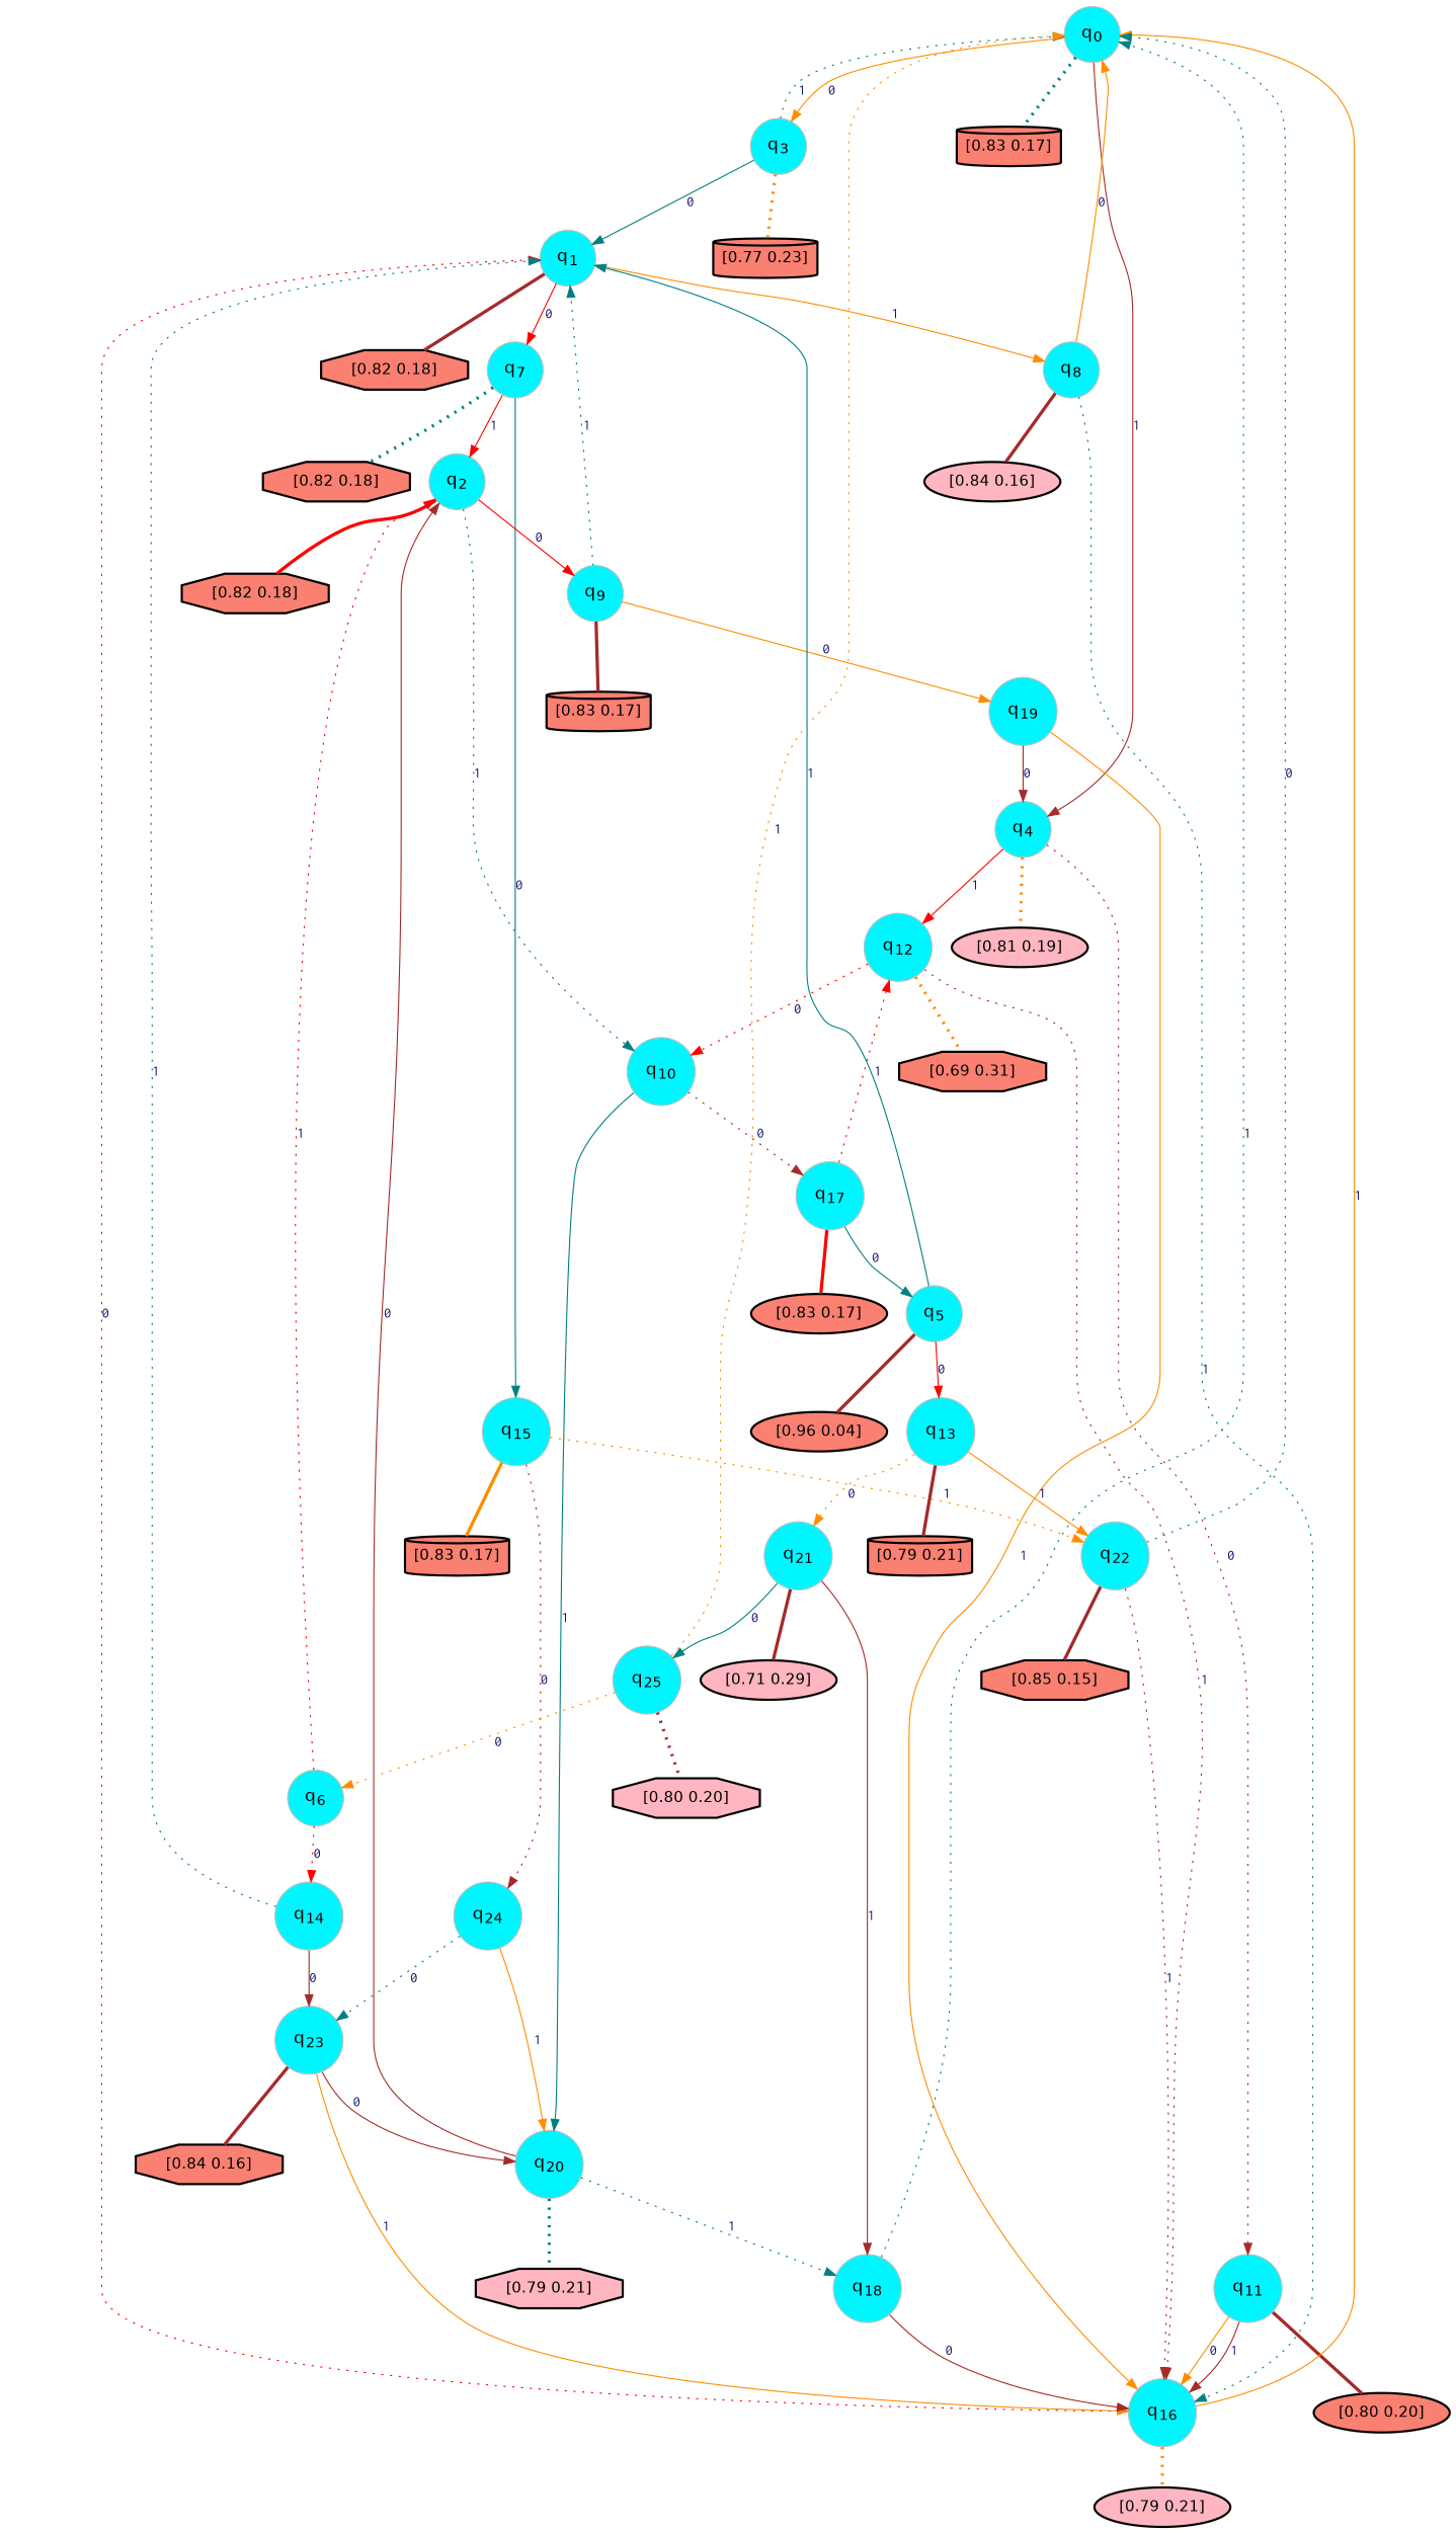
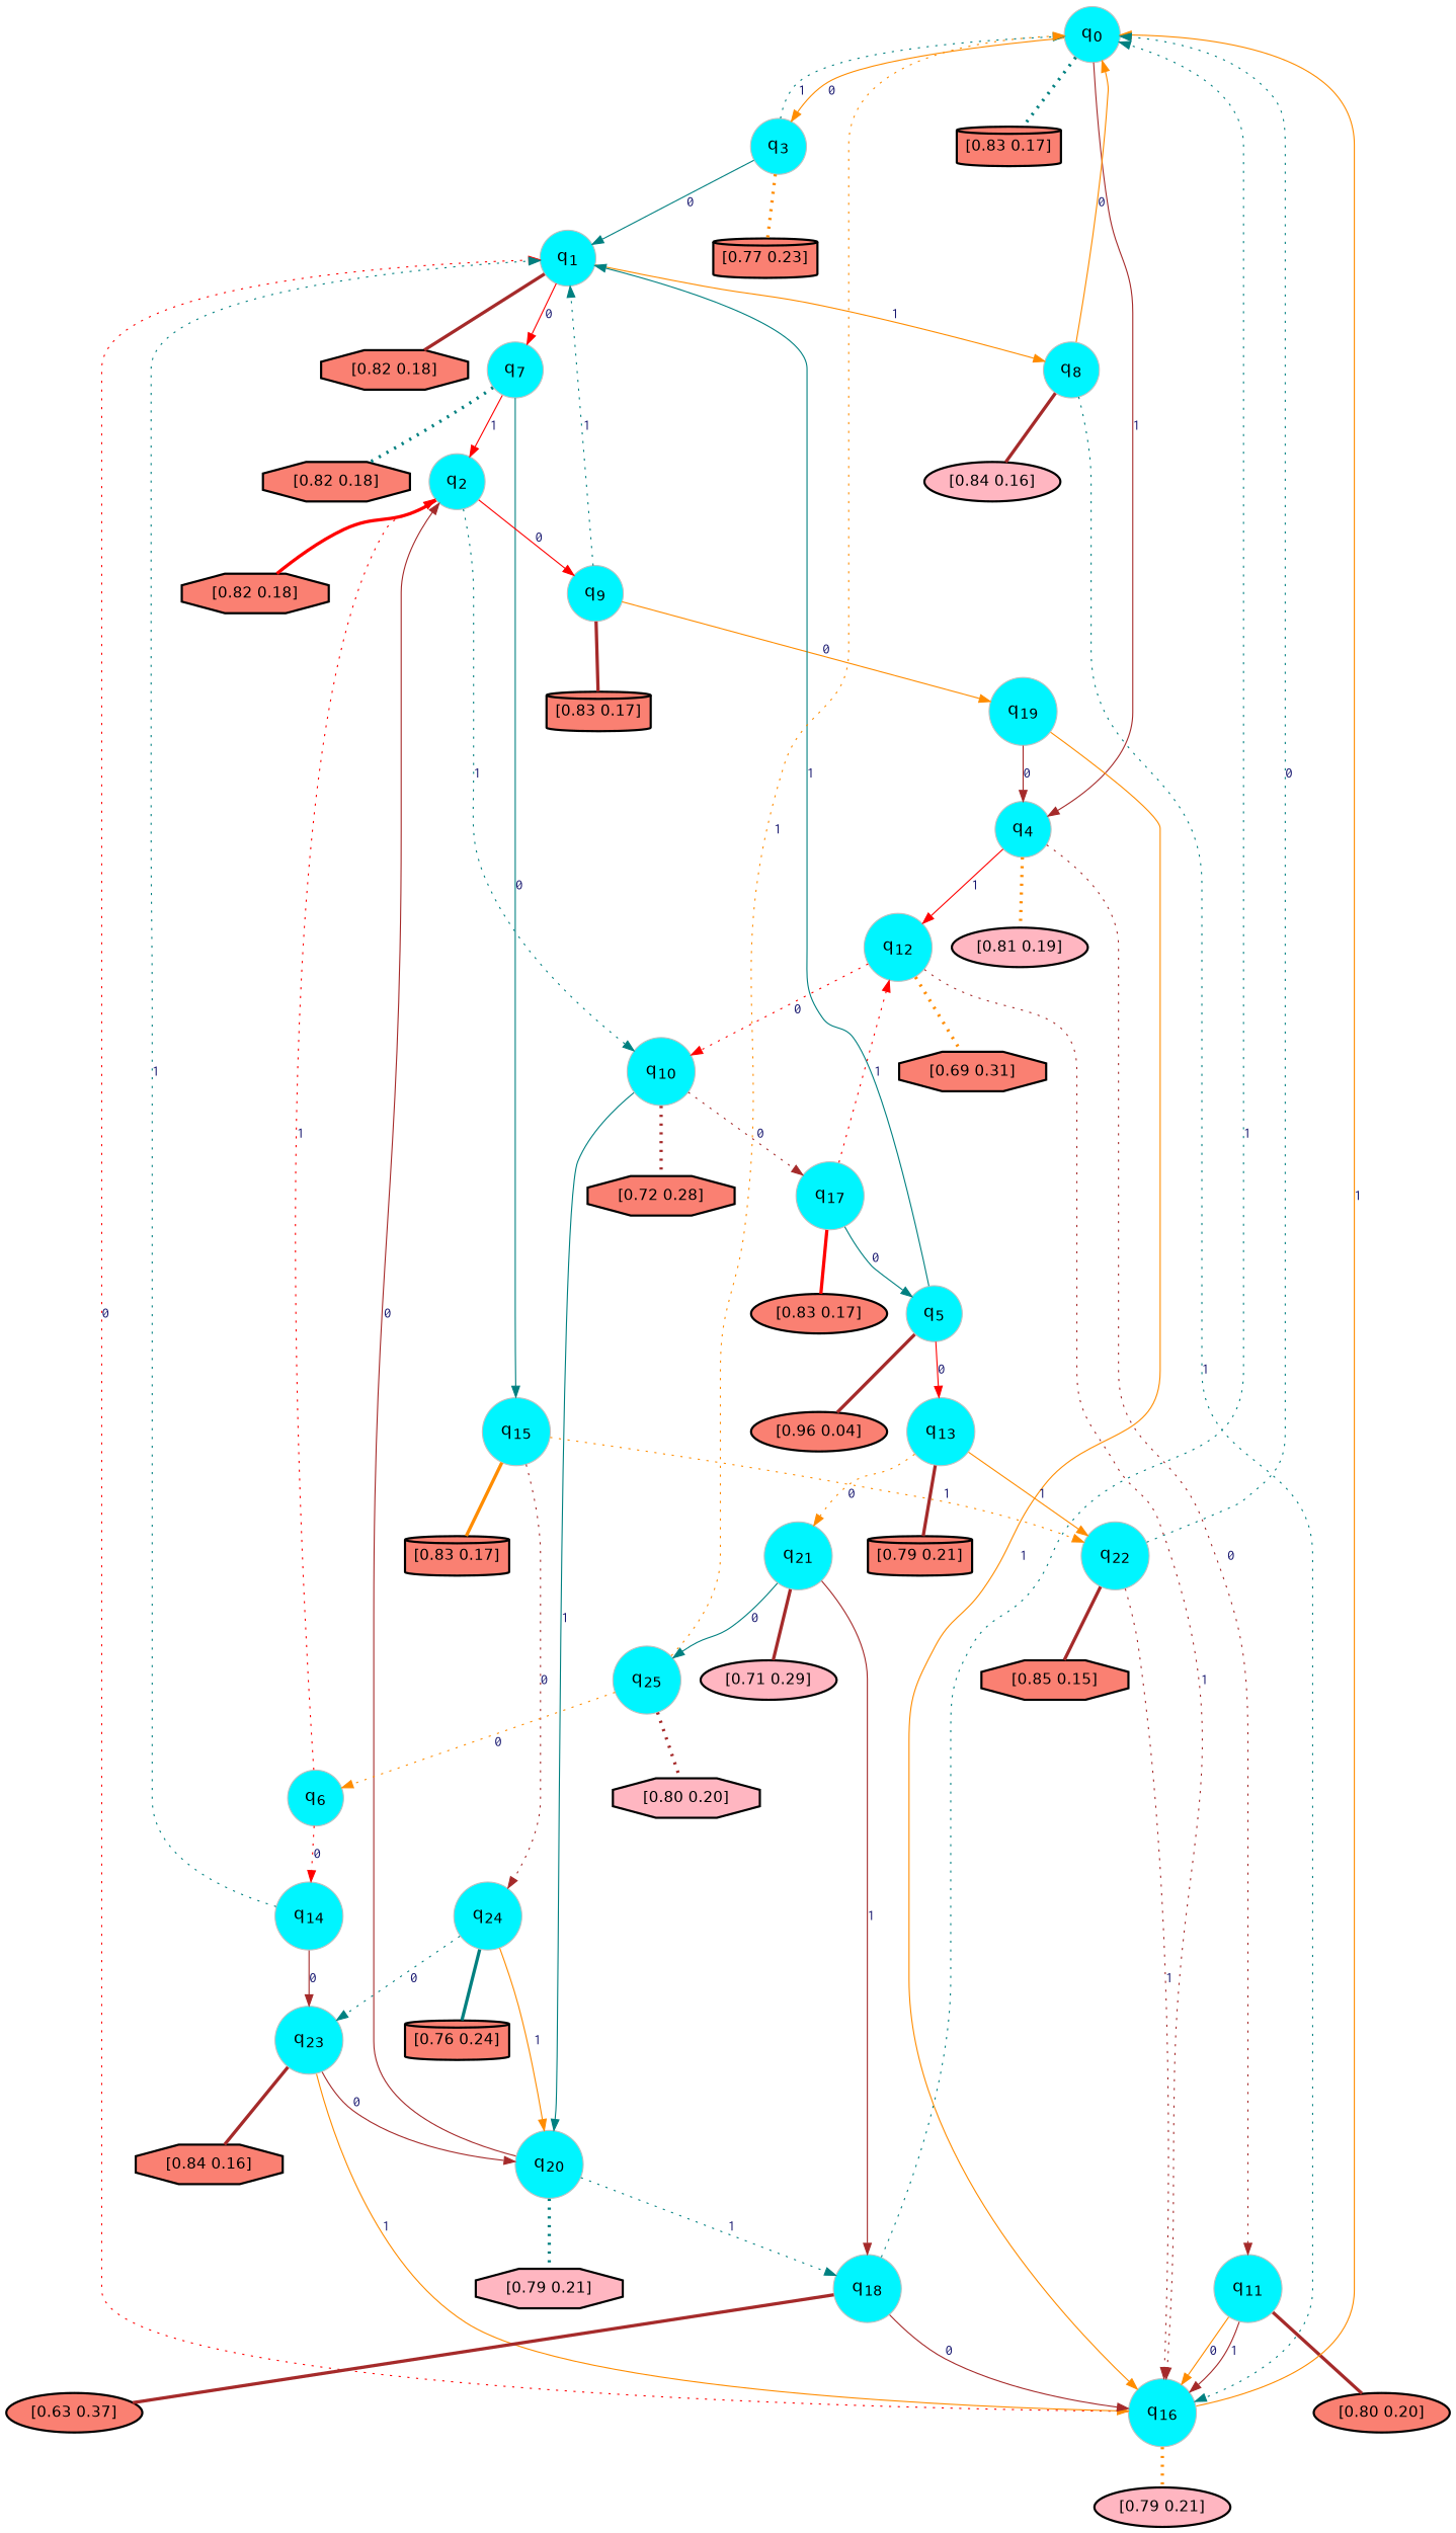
  digraph {
    rankdir=TD
    node [color=gray fillcolor=turquoise1 fontcolor=black fontname=Helvetica fontsize=16 fontweight=bold shape=circle style=filled]
    edge [arrowsize=1 color=brown fontcolor=midnightblue fontname=courier fontweight=bold penwidth=1 style=solid weight=20]
    n1 [label=<q<SUB>0</SUB>>]
    n2 [label=<q<SUB>3</SUB>>]
    n3 [label=<q<SUB>4</SUB>>]
    n4 [color=black fillcolor=salmon fontsize=14 label="[0.83 0.17]" penwidth=2 shape=cylinder]
    n5 [label=<q<SUB>1</SUB>>]
    n6 [color=black fillcolor=salmon fontsize=14 label="[0.77 0.23]" penwidth=2 shape=cylinder]
    n7 [label=<q<SUB>11</SUB>>]
    n8 [label=<q<SUB>12</SUB>>]
    n9 [color=black fillcolor=lightpink fontsize=14 label="[0.81 0.19]" penwidth=2 shape=ellipse]
    n10 [label=<q<SUB>7</SUB>>]
    n11 [label=<q<SUB>8</SUB>>]
    n12 [color=black fillcolor=salmon fontsize=14 label="[0.82 0.18]" penwidth=2 shape=octagon]
    n13 [label=<q<SUB>2</SUB>>]
    n14 [label=<q<SUB>15</SUB>>]
    n15 [color=black fillcolor=salmon fontsize=14 label="[0.82 0.18]" penwidth=2 shape=octagon]
    n16 [label=<q<SUB>16</SUB>>]
    n17 [color=black fillcolor=lightpink fontsize=14 label="[0.84 0.16]" penwidth=2 shape=ellipse]
    n18 [label=<q<SUB>9</SUB>>]
    n19 [label=<q<SUB>10</SUB>>]
    n20 [color=black fillcolor=salmon fontsize=14 label="[0.82 0.18]" penwidth=2 shape=octagon]
    n21 [label=<q<SUB>19</SUB>>]
    n22 [color=black fillcolor=salmon fontsize=14 label="[0.83 0.17]" penwidth=2 shape=cylinder]
    n23 [label=<q<SUB>17</SUB>>]
    n24 [label=<q<SUB>20</SUB>>]
+   n25 [color=black fillcolor=salmon fontsize=14 label="[0.72 0.28]" penwidth=2 shape=octagon]
    n26 [color=black fillcolor=salmon fontsize=14 label="[0.80 0.20]" penwidth=2 shape=ellipse]
    n27 [color=black fillcolor=salmon fontsize=14 label="[0.69 0.31]" penwidth=2 shape=octagon]
    n28 [label=<q<SUB>5</SUB>>]
    n29 [label=<q<SUB>13</SUB>>]
    n30 [color=black fillcolor=salmon fontsize=14 label="[0.96 0.04]" penwidth=2 shape=ellipse]
    n31 [label=<q<SUB>21</SUB>>]
    n32 [label=<q<SUB>22</SUB>>]
    n33 [color=black fillcolor=salmon fontsize=14 label="[0.79 0.21]" penwidth=2 shape=cylinder]
    n34 [label=<q<SUB>6</SUB>>]
    n35 [label=<q<SUB>14</SUB>>]
    n36 [label=<q<SUB>23</SUB>>]
    n37 [label=<q<SUB>24</SUB>>]
    n38 [color=black fillcolor=salmon fontsize=14 label="[0.83 0.17]" penwidth=2 shape=cylinder]
    n39 [color=black fillcolor=lightpink fontsize=14 label="[0.79 0.21]" penwidth=2 shape=ellipse]
    n40 [color=black fillcolor=salmon fontsize=14 label="[0.83 0.17]" penwidth=2 shape=ellipse]
    n41 [label=<q<SUB>18</SUB>>]
    n42 [color=black fillcolor=lightpink fontsize=14 label="[0.79 0.21]" penwidth=2 shape=octagon]
    n43 [label=<q<SUB>25</SUB>>]
    n44 [color=black fillcolor=lightpink fontsize=14 label="[0.71 0.29]" penwidth=2 shape=ellipse]
    n45 [color=black fillcolor=salmon fontsize=14 label="[0.85 0.15]" penwidth=2 shape=octagon]
    n46 [color=black fillcolor=salmon fontsize=14 label="[0.84 0.16]" penwidth=2 shape=octagon]
+   n47 [color=black fillcolor=salmon fontsize=14 label="[0.76 0.24]" penwidth=2 shape=cylinder]
+   n48 [color=black fillcolor=salmon fontsize=14 label="[0.63 0.37]" penwidth=2 shape=ellipse]
    n49 [color=black fillcolor=lightpink fontsize=14 label="[0.80 0.20]" penwidth=2 shape=octagon]
    n1 -> n2 [color=darkorange label=0]
    n1 -> n3 [label=1]
    n1 -> n4 [arrowhead=none color=teal penwidth=3 style=dotted]
    n2 -> n1 [color=teal label=1 style=dotted]
    n2 -> n5 [color=teal label=0]
    n2 -> n6 [arrowhead=none color=darkorange penwidth=3 style=dotted]
    n3 -> n7 [label=0 style=dotted]
    n3 -> n8 [color=red label=1]
    n3 -> n9 [arrowhead=none color=darkorange penwidth=3 style=dotted]
    n5 -> n10 [color=red label=0]
    n5 -> n11 [color=darkorange label=1]
    n5 -> n12 [arrowhead=none penwidth=3]
    n7 -> n16 [color=darkorange label=0]
    n7 -> n16 [label=1]
    n7 -> n26 [arrowhead=none penwidth=3]
    n8 -> n16 [label=1 style=dotted]
    n8 -> n19 [color=red label=0 style=dotted]
    n8 -> n27 [arrowhead=none color=darkorange penwidth=3 style=dotted]
    n10 -> n13 [color=red label=1]
    n10 -> n14 [color=teal label=0]
    n10 -> n15 [arrowhead=none color=teal penwidth=3 style=dotted]
    n11 -> n1 [color=darkorange label=0]
    n11 -> n16 [color=teal label=1 style=dotted]
    n11 -> n17 [arrowhead=none penwidth=3]
    n13 -> n18 [color=red label=0]
    n13 -> n19 [color=teal label=1 style=dotted]
    n13 -> n20 [arrowhead=none color=red penwidth=3]
    n14 -> n32 [color=darkorange label=1 style=dotted]
    n14 -> n37 [label=0 style=dotted]
    n14 -> n38 [arrowhead=none color=darkorange penwidth=3]
    n16 -> n1 [color=darkorange label=1]
    n16 -> n5 [color=red label=0 style=dotted]
    n16 -> n39 [arrowhead=none color=darkorange penwidth=3 style=dotted]
    n18 -> n5 [color=teal label=1 style=dotted]
    n18 -> n21 [color=darkorange label=0]
    n18 -> n22 [arrowhead=none penwidth=3]
    n19 -> n23 [label=0 style=dotted]
    n19 -> n24 [color=teal label=1]
+   n19 -> n25 [arrowhead=none penwidth=3 style=dotted]
    n21 -> n3 [label=0]
    n21 -> n16 [color=darkorange label=1]
    n23 -> n8 [color=red label=1 style=dotted]
    n23 -> n28 [color=teal label=0]
    n23 -> n40 [arrowhead=none color=red penwidth=3]
    n24 -> n13 [label=0]
    n24 -> n41 [color=teal label=1 style=dotted]
    n24 -> n42 [arrowhead=none color=teal penwidth=3 style=dotted]
    n28 -> n5 [color=teal label=1]
    n28 -> n29 [color=red label=0]
    n28 -> n30 [arrowhead=none penwidth=3]
    n29 -> n31 [color=darkorange label=0 style=dotted]
    n29 -> n32 [color=darkorange label=1]
    n29 -> n33 [arrowhead=none penwidth=3]
    n31 -> n41 [label=1]
    n31 -> n43 [color=teal label=0]
    n31 -> n44 [arrowhead=none penwidth=3]
    n32 -> n1 [color=teal label=0 style=dotted]
    n32 -> n16 [label=1 style=dotted]
    n32 -> n45 [arrowhead=none penwidth=3]
    n34 -> n13 [color=red label=1 style=dotted]
    n34 -> n35 [color=red label=0 style=dotted]
    n35 -> n5 [color=teal label=1 style=dotted]
    n35 -> n36 [label=0]
    n36 -> n16 [color=darkorange label=1]
    n36 -> n24 [label=0]
    n36 -> n46 [arrowhead=none penwidth=3]
    n37 -> n24 [color=darkorange label=1]
    n37 -> n36 [color=teal label=0 style=dotted]
+   n37 -> n47 [arrowhead=none color=teal penwidth=3]
    n41 -> n1 [color=teal label=1 style=dotted]
    n41 -> n16 [label=0]
+   n41 -> n48 [arrowhead=none penwidth=3]
    n43 -> n1 [color=darkorange label=1 style=dotted]
    n43 -> n34 [color=darkorange label=0 style=dotted]
    n43 -> n49 [arrowhead=none penwidth=3 style=dotted]
  }
